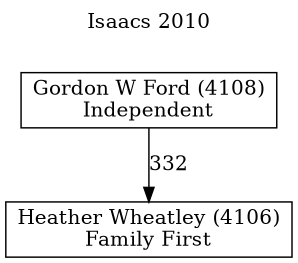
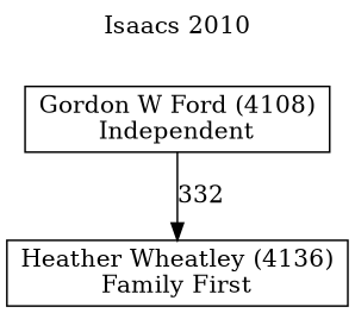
  digraph {
    label="Isaacs 2010"
    labelloc=t
    mclimit=10
    node [shape=box]
-   n1 [label="Heather Wheatley (4106)\nFamily First"]
+   n1 [label="Heather Wheatley (4136)\nFamily First"]
    n2 [label="Gordon W Ford (4108)\nIndependent"]
    n2 -> n1 [label=332]
  }
